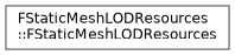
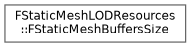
  digraph {
    rankdir=TB
-   n1 [color=grey40 fillcolor=white fontname=Helvetica fontsize=10 height=0.2 label="FStaticMeshLODResources\l::FStaticMeshLODResources" shape=box style=filled width=0.4]
+   n1 [color=grey40 fillcolor=white fontname=Helvetica fontsize=10 height=0.2 label="FStaticMeshLODResources\l::FStaticMeshBuffersSize" shape=box style=filled width=0.4]
  }
